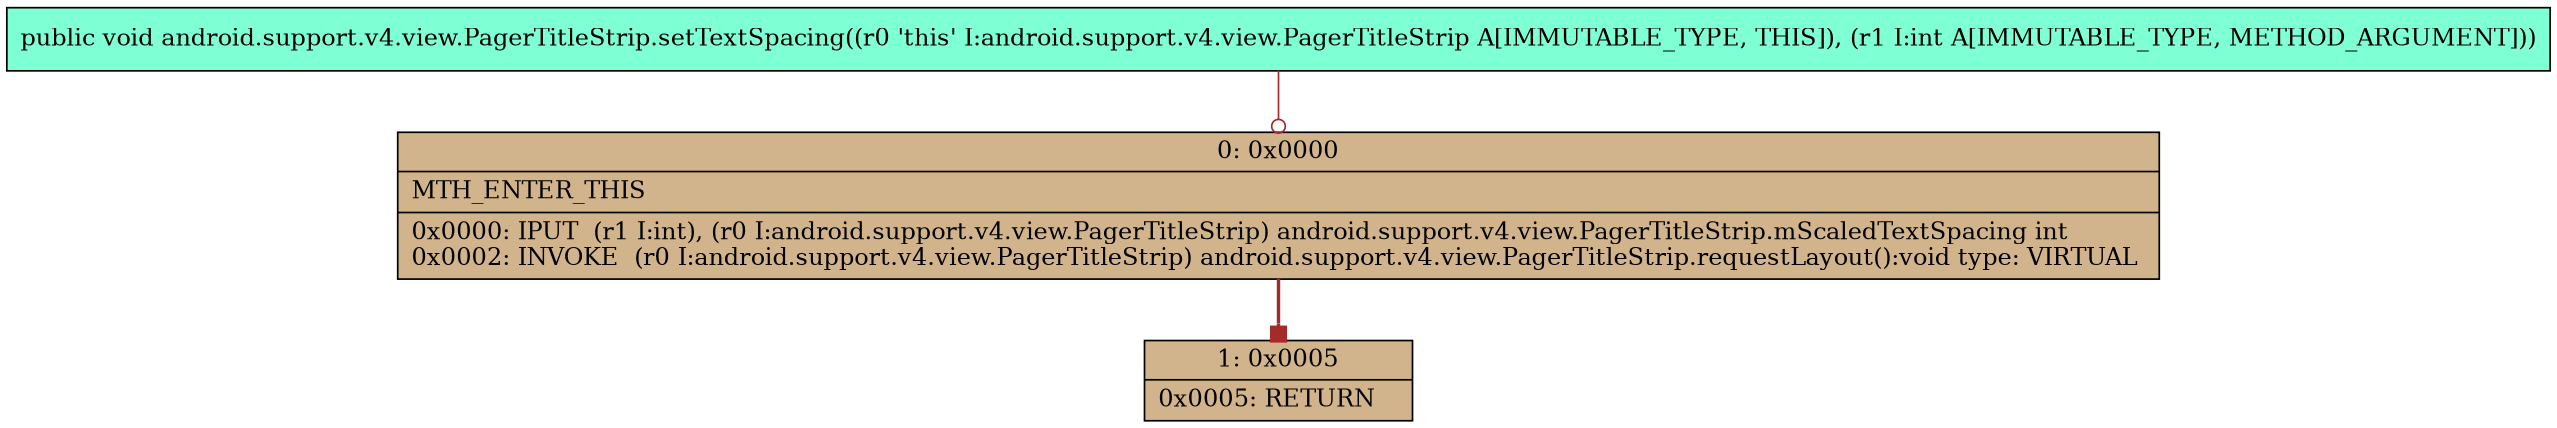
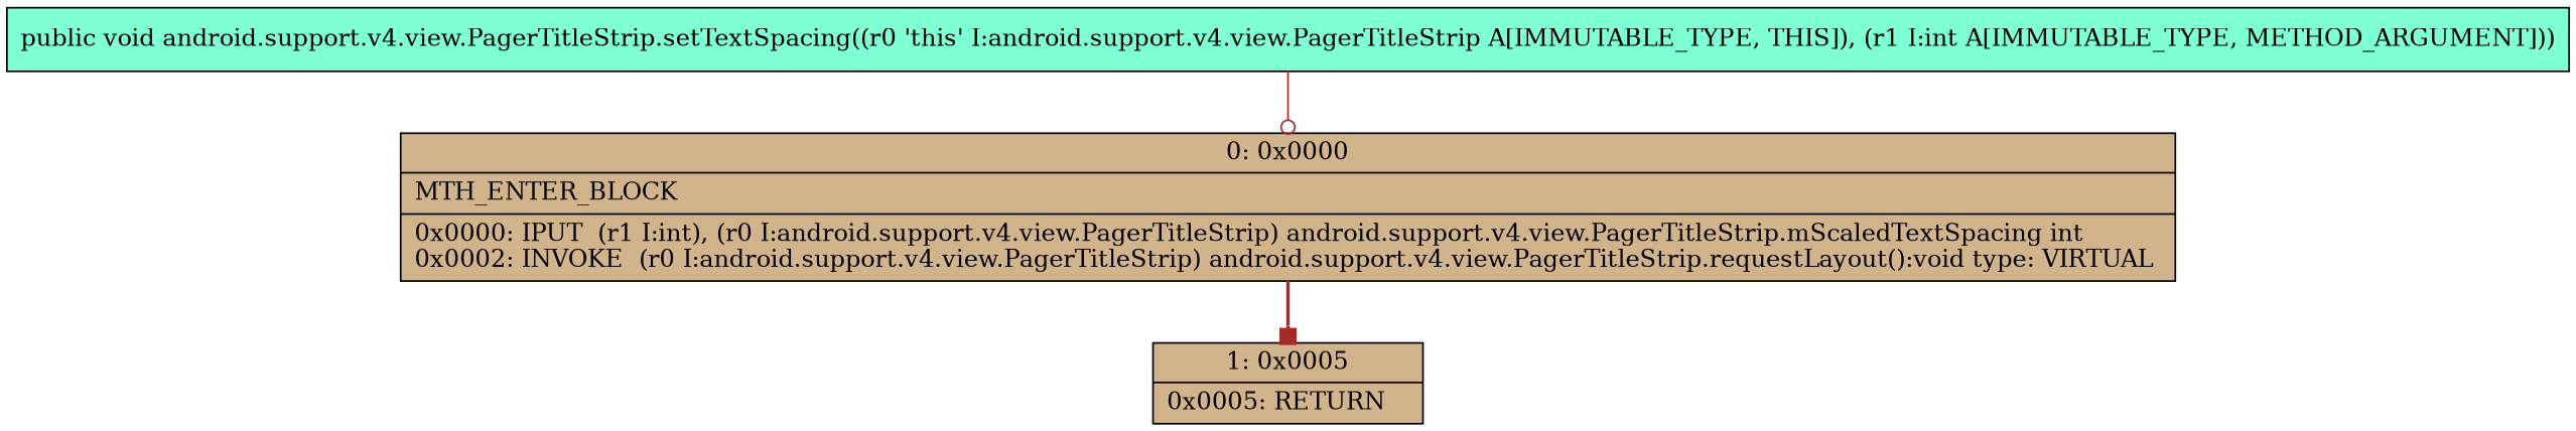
  digraph {
    node [shape=record style=filled fillcolor=tan]
    edge [color=brown]
-   n1 [label="{0\:\ 0x0000|MTH_ENTER_THIS\l|0x0000: IPUT  (r1 I:int), (r0 I:android.support.v4.view.PagerTitleStrip) android.support.v4.view.PagerTitleStrip.mScaledTextSpacing int \l0x0002: INVOKE  (r0 I:android.support.v4.view.PagerTitleStrip) android.support.v4.view.PagerTitleStrip.requestLayout():void type: VIRTUAL \l}"]
+   n1 [label="{0\:\ 0x0000|MTH_ENTER_BLOCK\l|0x0000: IPUT  (r1 I:int), (r0 I:android.support.v4.view.PagerTitleStrip) android.support.v4.view.PagerTitleStrip.mScaledTextSpacing int \l0x0002: INVOKE  (r0 I:android.support.v4.view.PagerTitleStrip) android.support.v4.view.PagerTitleStrip.requestLayout():void type: VIRTUAL \l}"]
    n2 [label="{1\:\ 0x0005|0x0005: RETURN   \l}"]
    n3 [label="{public void android.support.v4.view.PagerTitleStrip.setTextSpacing((r0 'this' I:android.support.v4.view.PagerTitleStrip A[IMMUTABLE_TYPE, THIS]), (r1 I:int A[IMMUTABLE_TYPE, METHOD_ARGUMENT])) }" fillcolor=aquamarine]
    n1 -> n2 [style=bold arrowhead=box]
    n3 -> n1 [style=solid arrowhead=odot]
  }
